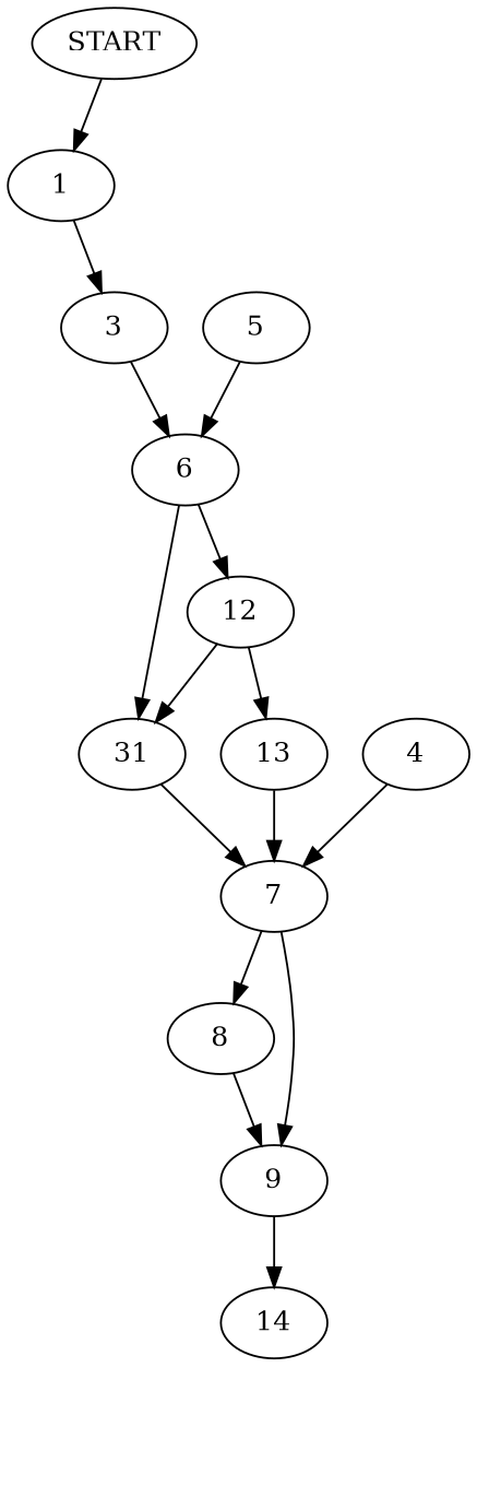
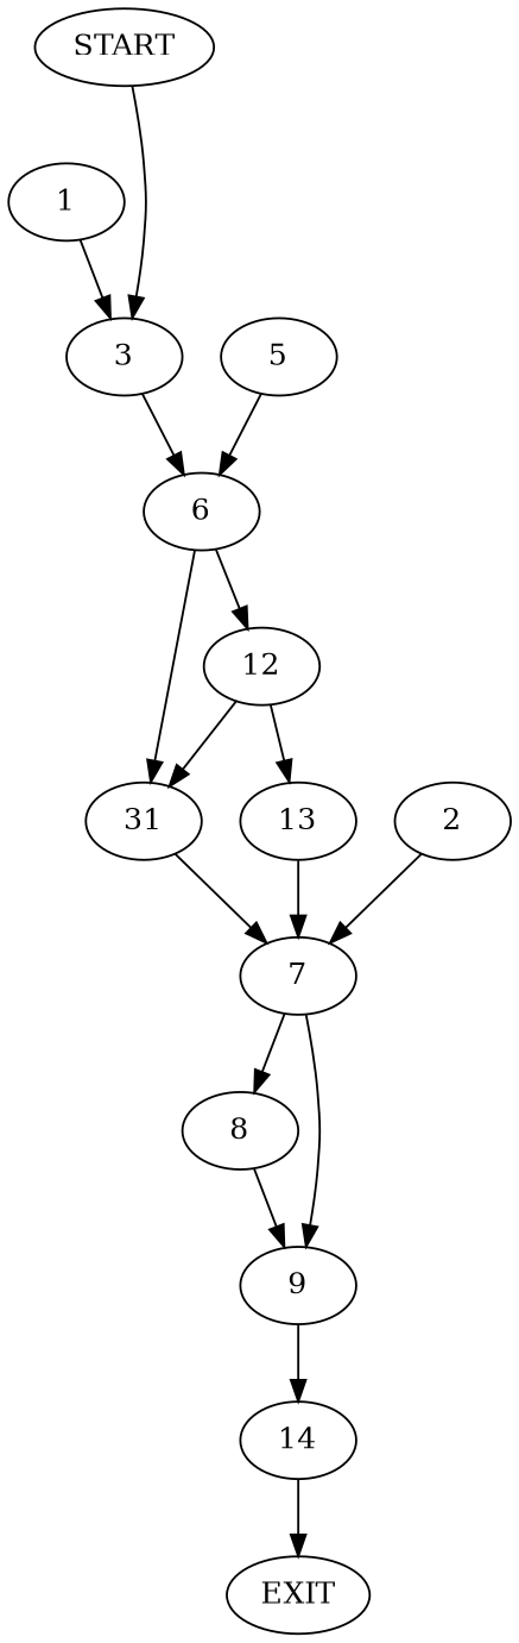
  digraph {
    n1 [label=START]
    1
    3
+   n4 [label=EXIT]
    6
-   4
+   4 [label=2]
    7
    5
    n9 [label=31]
    12
    8
    9
    13
    14
-   n1 -> 1
+   n1 -> 3
    1 -> 3
    3 -> 6
    6 -> n9
    6 -> 12
    4 -> 7
    7 -> 8
    7 -> 9
    5 -> 6
    n9 -> 7
    12 -> n9
    12 -> 13
    8 -> 9
    9 -> 14
    13 -> 7
+   14 -> n4
  }
